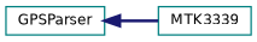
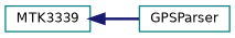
  digraph {
    rankdir=LR
    node [color=teal fillcolor=white fontname=Helvetica fontsize=10 shape=record style=filled]
    n1 [fontcolor=black height=0.2 label=MTK3339 width=0.4]
    n2 [height=0.2 label=GPSParser width=0.4]
-   n2 -> n1 [color=midnightblue dir=back fontname=Helvetica fontsize=10 labelfontname=Helvetica labelfontsize=10 style=bold]
+   n1 -> n2 [color=midnightblue dir=back fontname=Helvetica fontsize=10 labelfontname=Helvetica labelfontsize=10 style=bold]
  }
